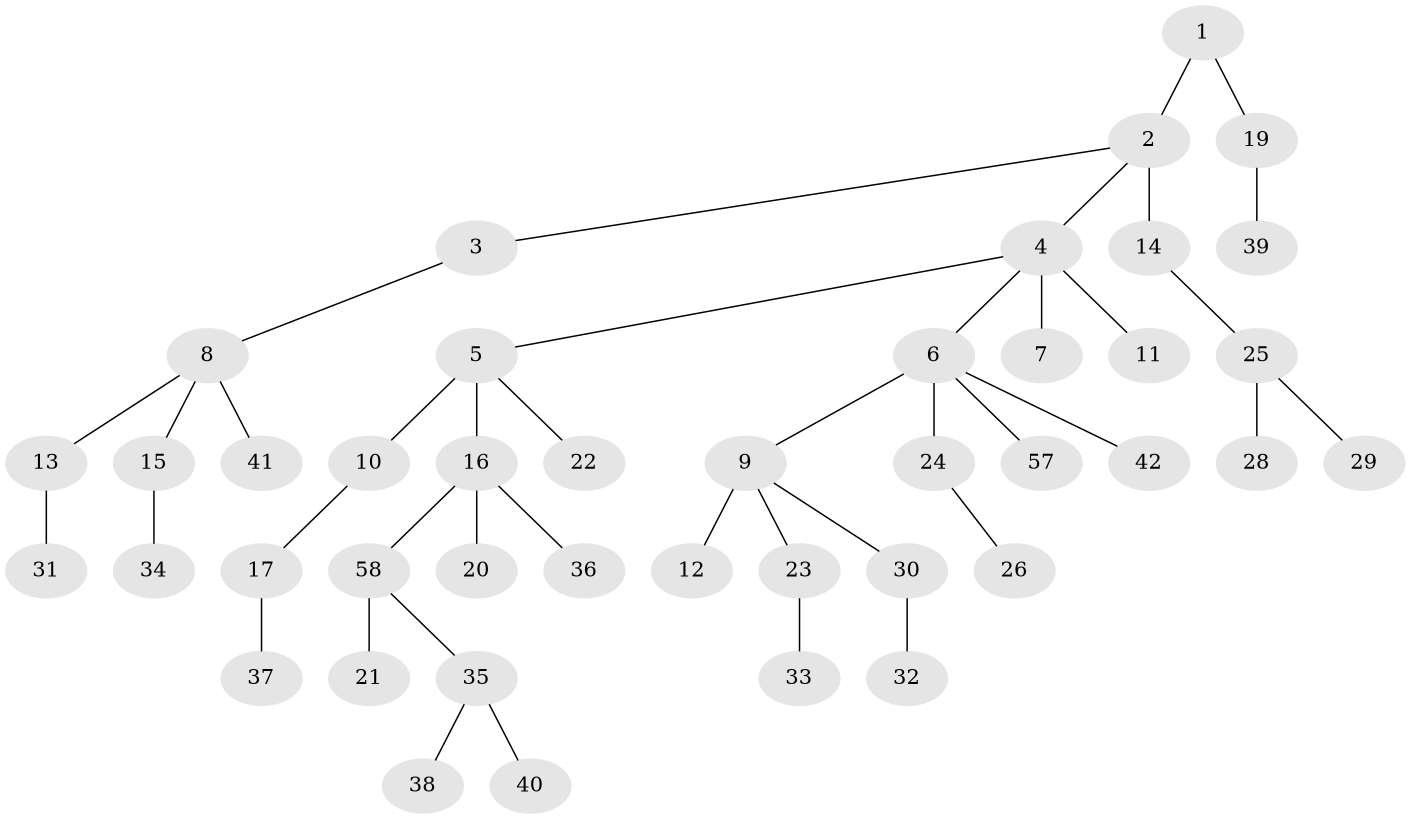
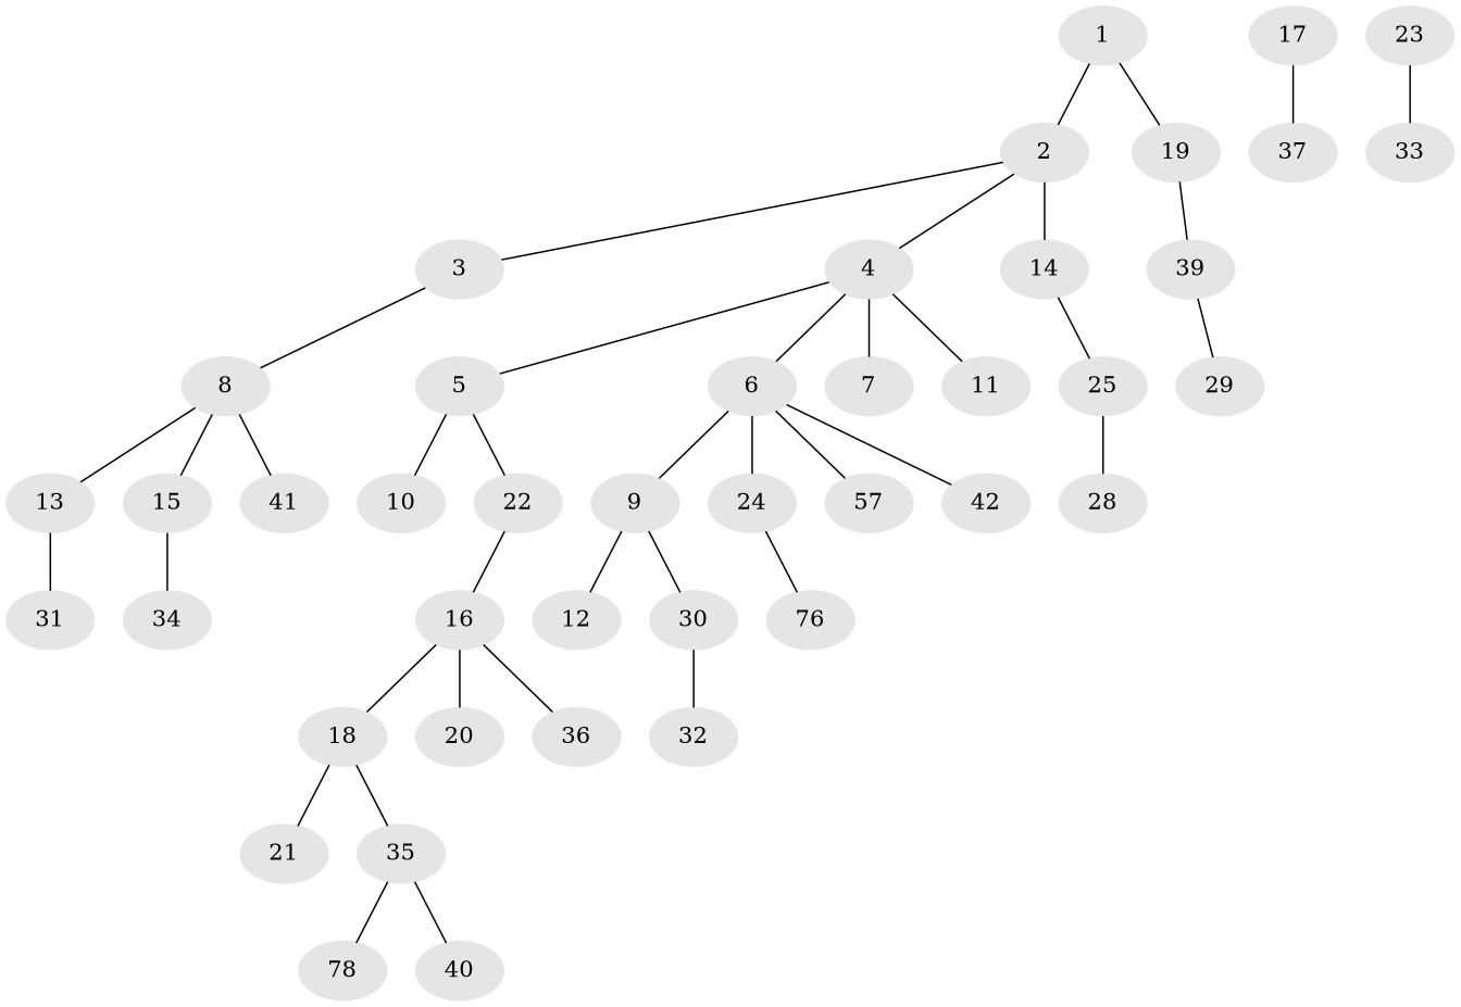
  graph {
    node [color=gray90 style=filled]
    edge [weight=1.0]
    1
    2
    19
    3
    4
    14
    39
    8
    5
    6
    7
    11
    25
    13
    15
    41
    10
    16
    22
    9
    24
    n22 [label=57]
    42
    17
-   18 [label=58]
+   18
    20
    36
    12
    23
    30
-   26
+   26 [label=76]
    31
    34
    33
    32
    37
    28
    29
    21
    35
-   38
+   38 [label=78]
    40
    1 -- 2
    1 -- 19
    2 -- 3
    2 -- 4
    2 -- 14 [weight=2.0]
    19 -- 39
    3 -- 8
    4 -- 5
    4 -- 6
    4 -- 7 [weight=4.0]
    4 -- 11
    14 -- 25
    8 -- 13
    8 -- 15
    8 -- 41
    5 -- 10 [weight=2.0]
-   5 -- 16
+   22 -- 16
    5 -- 22
    6 -- 9
    6 -- 24
    6 -- n22
    6 -- 42
    25 -- 28
-   25 -- 29
+   39 -- 29
    13 -- 31 [weight=2.0]
    15 -- 34
-   10 -- 17
    16 -- 18
    16 -- 20 [weight=2.0]
    16 -- 36
    9 -- 12 [weight=3.0]
-   9 -- 23
    9 -- 30
    24 -- 26 [weight=3.0]
    17 -- 37
    18 -- 21
    18 -- 35
    23 -- 33 [weight=2.0]
    30 -- 32
    35 -- 38
    35 -- 40
  }
